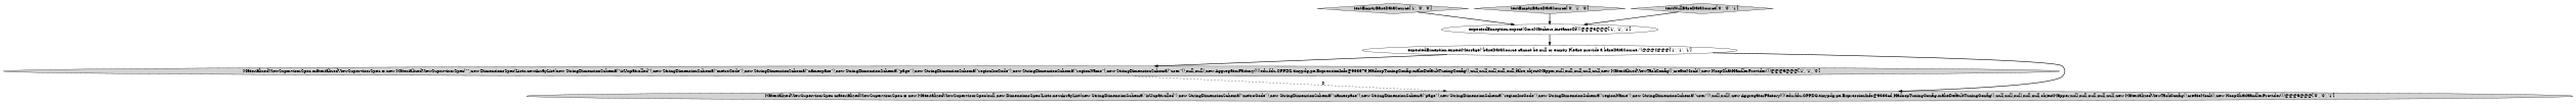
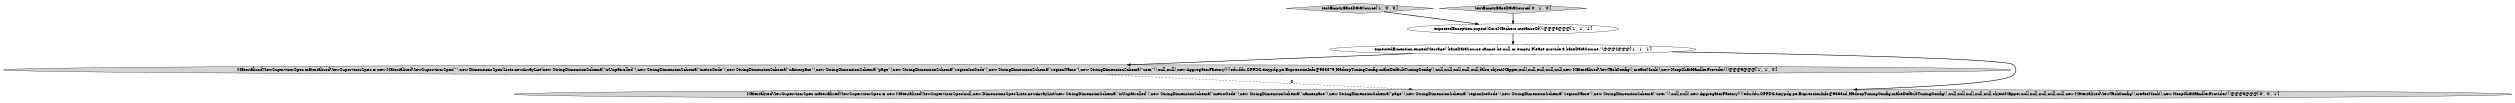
  digraph {
    node [fillcolor=lightgray shape=ellipse style=filled]
    edge [style=bold]
    n1 [label="MaterializedViewSupervisorSpec materializedViewSupervisorSpec = new MaterializedViewSupervisorSpec(\"\",new DimensionsSpec(Lists.newArrayList(new StringDimensionSchema(\"isUnpatrolled\"),new StringDimensionSchema(\"metroCode\"),new StringDimensionSchema(\"namespace\"),new StringDimensionSchema(\"page\"),new StringDimensionSchema(\"regionIsoCode\"),new StringDimensionSchema(\"regionName\"),new StringDimensionSchema(\"user\")),null,null),new AggregatorFactory((((edu.fdu.CPPDG.tinypdg.pe.ExpressionInfo@933379,HadoopTuningConfig.makeDefaultTuningConfig(),null,null,null,null,null,false,objectMapper,null,null,null,null,null,new MaterializedViewTaskConfig(),createMock(),new NoopChatHandlerProvider())@@@5@@@['1', '1', '0']"]
    n2 [label="MaterializedViewSupervisorSpec materializedViewSupervisorSpec = new MaterializedViewSupervisorSpec(null,new DimensionsSpec(Lists.newArrayList(new StringDimensionSchema(\"isUnpatrolled\"),new StringDimensionSchema(\"metroCode\"),new StringDimensionSchema(\"namespace\"),new StringDimensionSchema(\"page\"),new StringDimensionSchema(\"regionIsoCode\"),new StringDimensionSchema(\"regionName\"),new StringDimensionSchema(\"user\")),null,null),new AggregatorFactory((((edu.fdu.CPPDG.tinypdg.pe.ExpressionInfo@9333cd,HadoopTuningConfig.makeDefaultTuningConfig(),null,null,null,null,null,objectMapper,null,null,null,null,null,new MaterializedViewTaskConfig(),createMock(),new NoopChatHandlerProvider())@@@5@@@['0', '0', '1']"]
    n3 [label="testEmptyBaseDataSource['1', '0', '0']" shape=diamond]
    n4 [fillcolor=white label="expectedException.expect(CoreMatchers.instanceOf())@@@3@@@['1', '1', '1']"]
    n5 [fillcolor=white label="expectedException.expectMessage(\"baseDataSource cannot be null or empty. Please provide a baseDataSource.\")@@@4@@@['1', '1', '1']"]
    n6 [label="testEmptyBaseDataSource['0', '1', '0']" shape=diamond]
-   n7 [label="testNullBaseDataSource['0', '0', '1']" shape=diamond]
    n1 -> n2 [label=0 style=dashed]
    n3 -> n4
    n4 -> n5
    n5 -> n1
    n5 -> n2
    n6 -> n4
-   n7 -> n4
  }
